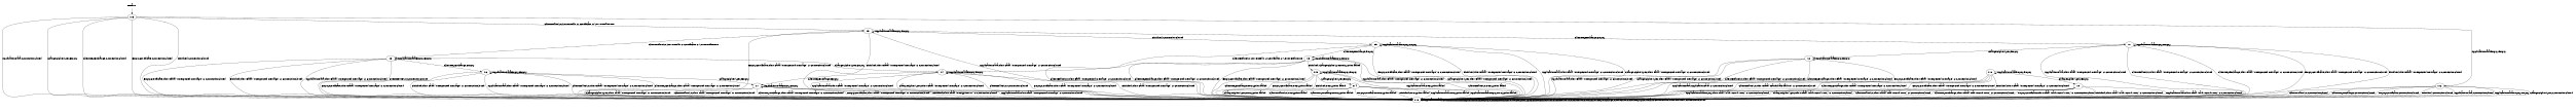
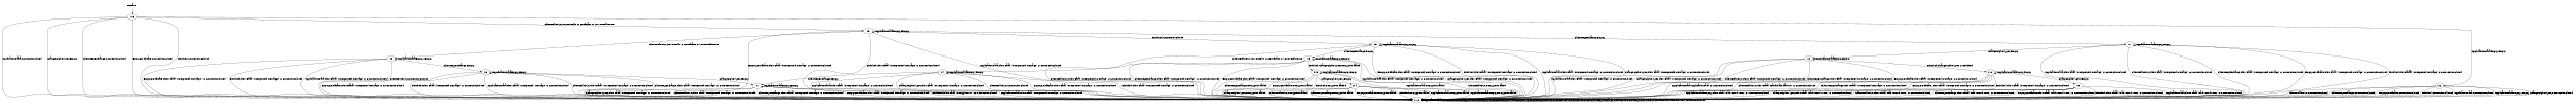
  digraph {
    n1 [label=__start1 shape=none]
    s13
    s9
    n4 [label=s18]
    s12
    s5
    s7
    s8
    s0
    s1
    s2
    s10
    s3
    s15
    s14
    s4
    s6
    n1 -> s13
    s13 -> s9 [label="ClientHelloRSA/ServerHello & Certificate & ServerHelloDone"]
    s13 -> n4 [label="ApplicationData/ConnectionClosed"]
    s13 -> n4 [label="ChangeCipherSpec/Empty"]
    s13 -> n4 [label="ClientKeyExchange/ConnectionClosed"]
    s13 -> n4 [label="EmptyCertificate/ConnectionClosed"]
    s13 -> n4 [label="Finished/ConnectionClosed"]
    s13 -> s12 [label="ApplicationDataEmpty/Empty"]
    s9 -> s9 [label="ApplicationDataEmpty/Empty"]
    s9 -> n4 [label="ApplicationData/Alert Fatal (Unexpected message) & ConnectionClosed"]
    s9 -> n4 [label="EmptyCertificate/Alert Fatal (Unexpected message) & ConnectionClosed"]
    s9 -> n4 [label="Finished/Alert Fatal (Unexpected message) & ConnectionClosed"]
    s9 -> s5 [label="Finished/ConnectionClosed"]
    s9 -> s7 [label="ClientKeyExchange/Empty"]
    s9 -> s8 [label="ClientHelloRSA/ServerHello & Certificate & ServerHelloDone"]
    n4 -> n4 [label="ApplicationData/ConnectionClosed"]
    n4 -> n4 [label="ApplicationDataEmpty/ConnectionClosed"]
    n4 -> n4 [label="ChangeCipherSpec/ConnectionClosed"]
    n4 -> n4 [label="ClientHelloRSA/ConnectionClosed"]
    n4 -> n4 [label="ClientKeyExchange/ConnectionClosed"]
    n4 -> n4 [label="EmptyCertificate/ConnectionClosed"]
    n4 -> n4 [label="Finished/ConnectionClosed"]
    s12 -> n4 [label="ApplicationData/ConnectionClosed"]
    s12 -> n4 [label="ApplicationDataEmpty/Empty"]
    s12 -> n4 [label="ChangeCipherSpec/ConnectionClosed"]
    s12 -> n4 [label="ClientHelloRSA/ConnectionClosed"]
    s12 -> n4 [label="ClientKeyExchange/ConnectionClosed"]
    s12 -> n4 [label="EmptyCertificate/ConnectionClosed"]
    s12 -> n4 [label="Finished/ConnectionClosed"]
    s5 -> n4 [label="ApplicationData/Alert Fatal (Unexpected message) & ConnectionClosed"]
    s5 -> n4 [label="ChangeCipherSpec/Alert Fatal (Unexpected message) & ConnectionClosed"]
    s5 -> n4 [label="EmptyCertificate/Alert Fatal (Unexpected message) & ConnectionClosed"]
    s5 -> n4 [label="Finished/Alert Fatal (Unexpected message) & ConnectionClosed"]
    s5 -> s5 [label="ApplicationDataEmpty/Empty"]
    s5 -> s3 [label="ClientKeyExchange/Empty"]
    s5 -> s4 [label="ClientHelloRSA/ServerHello & Certificate & ServerHelloDone"]
    s7 -> n4 [label="ApplicationData/Alert Fatal (Unexpected message) & ConnectionClosed"]
    s7 -> n4 [label="ClientHelloRSA/Alert Fatal (Unexpected message) & ConnectionClosed"]
    s7 -> n4 [label="ClientKeyExchange/Alert Fatal (Unexpected message) & ConnectionClosed"]
    s7 -> n4 [label="EmptyCertificate/Alert Fatal (Unexpected message) & ConnectionClosed"]
    s7 -> n4 [label="Finished/Alert Fatal (Unexpected message) & ConnectionClosed"]
    s7 -> s7 [label="ApplicationDataEmpty/Empty"]
    s7 -> s2 [label="ChangeCipherSpec/Empty"]
    s8 -> n4 [label="ApplicationData/Alert Fatal (Unexpected message) & ConnectionClosed"]
    s8 -> n4 [label="ClientHelloRSA/ConnectionClosed"]
    s8 -> n4 [label="EmptyCertificate/Alert Fatal (Unexpected message) & ConnectionClosed"]
    s8 -> n4 [label="Finished/Alert Fatal (Unexpected message) & ConnectionClosed"]
    s8 -> s8 [label="ApplicationDataEmpty/Empty"]
-   s8 -> s4 [label="ChangeCipherSpec/Empty"]
    s8 -> s6 [label="ClientKeyExchange/Empty"]
    s0 -> n4 [label="ApplicationData/Alert Fatal (Bad record MAC) & ConnectionClosed"]
    s0 -> n4 [label="ApplicationDataEmpty/Alert Fatal (Bad record MAC) & ConnectionClosed"]
    s0 -> n4 [label="ChangeCipherSpec/Alert Fatal (Bad record MAC) & ConnectionClosed"]
    s0 -> n4 [label="ClientHelloRSA/Alert Fatal (Bad record MAC) & ConnectionClosed"]
    s0 -> n4 [label="ClientKeyExchange/Alert Fatal (Bad record MAC) & ConnectionClosed"]
    s0 -> n4 [label="EmptyCertificate/Alert Fatal (Bad record MAC) & ConnectionClosed"]
    s0 -> n4 [label="Finished/Alert Fatal (Bad record MAC) & ConnectionClosed"]
    s1 -> n4 [label="ApplicationData/Alert Fatal (Unexpected message) & ConnectionClosed"]
    s1 -> n4 [label="ChangeCipherSpec/Alert Fatal (Unexpected message) & ConnectionClosed"]
    s1 -> n4 [label="ClientHelloRSA/Alert Fatal (Unexpected message) & ConnectionClosed"]
    s1 -> n4 [label="ClientKeyExchange/Alert Fatal (Unexpected message) & ConnectionClosed"]
    s1 -> n4 [label="EmptyCertificate/Alert Fatal (Unexpected message) & ConnectionClosed"]
    s1 -> n4 [label="Finished/Alert Fatal (Decrypt error) & ConnectionClosed"]
    s1 -> s1 [label="ApplicationDataEmpty/Empty"]
    s2 -> n4 [label="ApplicationData/Alert Fatal (Unexpected message) & ConnectionClosed"]
    s2 -> n4 [label="ChangeCipherSpec/Alert Fatal (Unexpected message) & ConnectionClosed"]
    s2 -> n4 [label="ClientHelloRSA/Alert Fatal (Unexpected message) & ConnectionClosed"]
    s2 -> n4 [label="ClientKeyExchange/Alert Fatal (Unexpected message) & ConnectionClosed"]
    s2 -> n4 [label="EmptyCertificate/Alert Fatal (Unexpected message) & ConnectionClosed"]
    s2 -> s2 [label="ApplicationDataEmpty/Empty"]
+   s2 -> s10 [label="Finished/ChangeCipherSpec & Finished"]
    s10 -> n4 [label="ApplicationData/ApplicationData & ConnectionClosed"]
    s10 -> n4 [label="ClientHelloRSA/Alert Fatal (Handshake failure) & ConnectionClosed"]
    s10 -> n4 [label="ClientKeyExchange/Alert Fatal (Unexpected message) & ConnectionClosed"]
    s10 -> n4 [label="EmptyCertificate/Alert Fatal (Unexpected message) & ConnectionClosed"]
    s10 -> n4 [label="Finished/Alert Fatal (Unexpected message) & ConnectionClosed"]
    s10 -> s0 [label="ChangeCipherSpec/Empty"]
    s10 -> s10 [label="ApplicationDataEmpty/Empty"]
    s3 -> n4 [label="ApplicationData/Alert Fatal (Unexpected message) & ConnectionClosed"]
    s3 -> n4 [label="ChangeCipherSpec/Alert Fatal (Unexpected message) & ConnectionClosed"]
    s3 -> n4 [label="ClientHelloRSA/Alert Fatal (Unexpected message) & ConnectionClosed"]
    s3 -> n4 [label="ClientKeyExchange/Alert Fatal (Unexpected message) & ConnectionClosed"]
    s3 -> n4 [label="EmptyCertificate/Alert Fatal (Unexpected message) & ConnectionClosed"]
    s3 -> s3 [label="ApplicationDataEmpty/Empty"]
    s3 -> s15 [label="Finished/ChangeCipherSpecDecryption failed"]
    s15 -> n4 [label="ApplicationData/Decryption failed"]
    s15 -> n4 [label="ClientHelloRSA/Decryption failed"]
    s15 -> n4 [label="ClientKeyExchange/Decryption failed"]
    s15 -> n4 [label="EmptyCertificate/Decryption failed"]
    s15 -> n4 [label="Finished/Decryption failed"]
    s15 -> s15 [label="ApplicationDataEmpty/Empty"]
    s15 -> s14 [label="ChangeCipherSpec/Empty"]
    s14 -> n4 [label="ApplicationData/Decryption failed"]
    s14 -> n4 [label="ApplicationDataEmpty/Decryption failed"]
    s14 -> n4 [label="ChangeCipherSpec/Decryption failed"]
    s14 -> n4 [label="ClientHelloRSA/Decryption failed"]
    s14 -> n4 [label="ClientKeyExchange/Decryption failed"]
    s14 -> n4 [label="EmptyCertificate/Decryption failed"]
    s14 -> n4 [label="Finished/Decryption failed"]
    s4 -> n4 [label="ApplicationData/Alert Fatal (Unexpected message) & ConnectionClosed"]
    s4 -> n4 [label="ChangeCipherSpec/Alert Fatal (Unexpected message) & ConnectionClosed"]
    s4 -> n4 [label="ClientHelloRSA/ConnectionClosed"]
    s4 -> n4 [label="EmptyCertificate/Alert Fatal (Unexpected message) & ConnectionClosed"]
    s4 -> n4 [label="Finished/Alert Fatal (Unexpected message) & ConnectionClosed"]
    s4 -> s1 [label="ClientKeyExchange/Empty"]
    s4 -> s4 [label="ApplicationDataEmpty/Empty"]
    s6 -> n4 [label="ApplicationData/Alert Fatal (Unexpected message) & ConnectionClosed"]
    s6 -> n4 [label="ClientHelloRSA/Alert Fatal (Unexpected message) & ConnectionClosed"]
    s6 -> n4 [label="ClientKeyExchange/Alert Fatal (Unexpected message) & ConnectionClosed"]
    s6 -> n4 [label="EmptyCertificate/Alert Fatal (Unexpected message) & ConnectionClosed"]
    s6 -> n4 [label="Finished/Alert Fatal (Unexpected message) & ConnectionClosed"]
    s6 -> s1 [label="ChangeCipherSpec/Empty"]
    s6 -> s6 [label="ApplicationDataEmpty/Empty"]
  }
